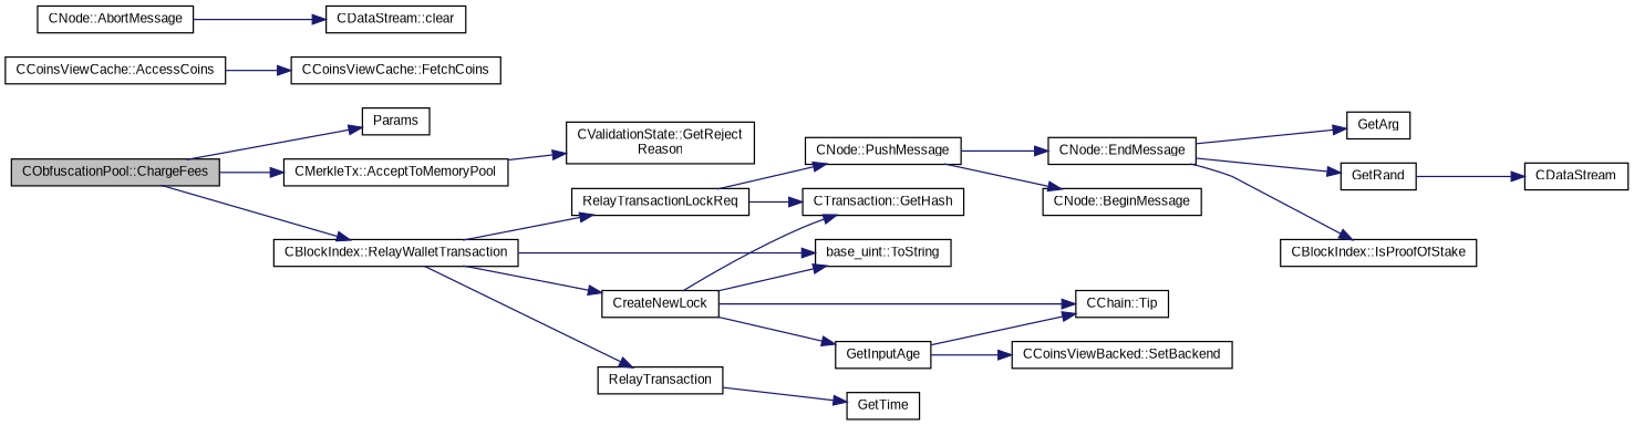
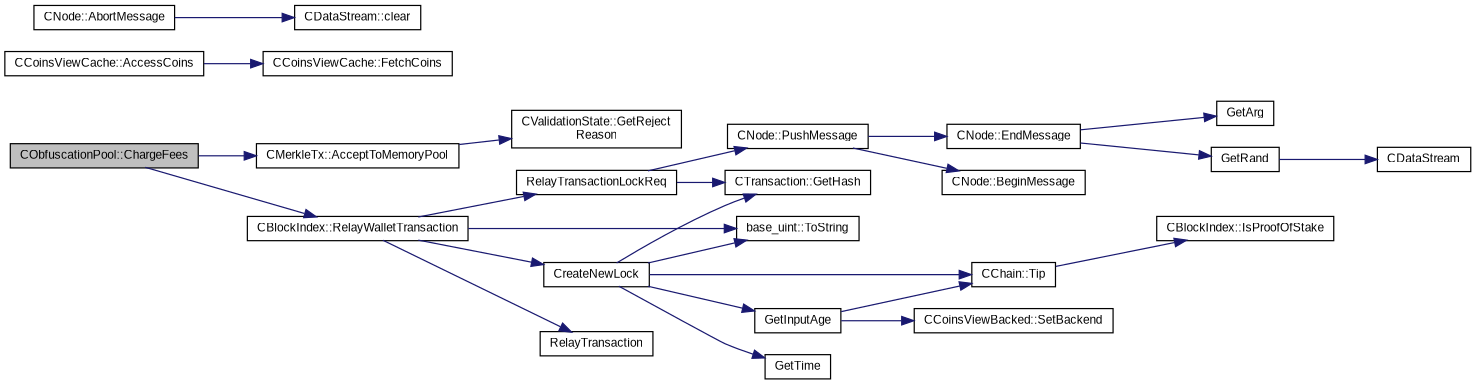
  digraph {
    fontname="Liberation Sans"
    rankdir=LR
    node [color=black fillcolor=white fontname="Liberation Sans" fontsize=10 shape=record style=filled]
    edge [color=midnightblue fontname="Liberation Sans" fontsize=10 labelfontname=Helvetica labelfontsize=10 style=solid]
    n1 [fillcolor=grey75 fontcolor=black height=0.2 label="CObfuscationPool::ChargeFees" width=0.4]
-   n2 [height=0.2 label=Params width=0.4]
    n3 [height=0.2 label="CMerkleTx::AcceptToMemoryPool" width=0.4]
    n4 [height=0.2 label="CBlockIndex::RelayWalletTransaction" width=0.4]
    n5 [height=0.2 label="CValidationState::GetReject\lReason" width=0.4]
    n6 [height=0.2 label="base_uint::ToString" width=0.4]
    n7 [height=0.2 label=CreateNewLock width=0.4]
    n8 [height=0.2 label=RelayTransactionLockReq width=0.4]
    n9 [height=0.2 label=RelayTransaction width=0.4]
    n10 [height=0.2 label=GetInputAge width=0.4]
    n11 [height=0.2 label="CChain::Tip" width=0.4]
    n12 [height=0.2 label="CTransaction::GetHash" width=0.4]
    n13 [height=0.2 label=GetTime width=0.4]
    n14 [height=0.2 label="CNode::PushMessage" width=0.4]
    n15 [height=0.2 label="CCoinsViewBacked::SetBackend" width=0.4]
    n16 [height=0.2 label="CBlockIndex::IsProofOfStake" width=0.4]
    n17 [height=0.2 label="CCoinsViewCache::AccessCoins" width=0.4]
    n18 [height=0.2 label="CCoinsViewCache::FetchCoins" width=0.4]
    n19 [height=0.2 label="CNode::BeginMessage" width=0.4]
    n20 [height=0.2 label="CNode::EndMessage" width=0.4]
    n21 [height=0.2 label=GetRand width=0.4]
    n22 [height=0.2 label=GetArg width=0.4]
    n23 [height=0.2 label="CNode::AbortMessage" width=0.4]
    n24 [height=0.2 label="CDataStream::clear" width=0.4]
    n25 [height=0.2 label=CDataStream width=0.4]
-   n1 -> n2
    n1 -> n3
    n1 -> n4
    n3 -> n5
    n4 -> n6
    n4 -> n7
    n4 -> n8
    n4 -> n9
    n7 -> n6
    n7 -> n10
    n7 -> n11
    n7 -> n12
-   n9 -> n13
+   n7 -> n13
    n8 -> n12
    n8 -> n14
    n10 -> n11
    n10 -> n15
-   n20 -> n16
+   n11 -> n16
    n14 -> n19
    n14 -> n20
    n17 -> n18
    n20 -> n21
    n20 -> n22
    n21 -> n25
    n23 -> n24
  }
